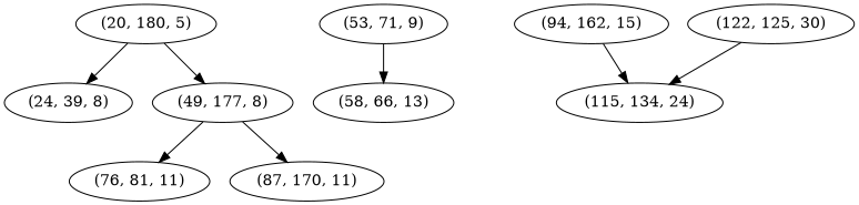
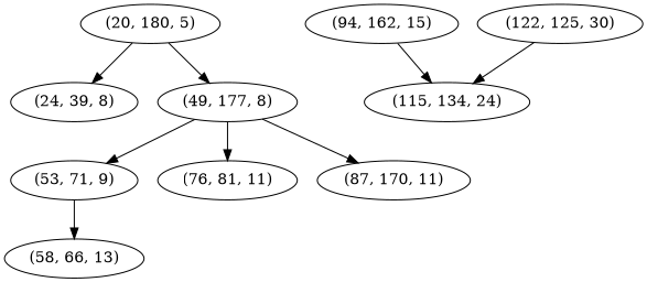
  digraph {
    "(20, 180, 5)"
    "(24, 39, 8)"
    "(49, 177, 8)"
    "(53, 71, 9)"
    "(76, 81, 11)"
    "(87, 170, 11)"
    "(58, 66, 13)"
    "(94, 162, 15)"
    "(115, 134, 24)"
    "(122, 125, 30)"
    "(20, 180, 5)" -> "(24, 39, 8)"
    "(20, 180, 5)" -> "(49, 177, 8)"
+   "(49, 177, 8)" -> "(53, 71, 9)"
    "(49, 177, 8)" -> "(76, 81, 11)"
    "(49, 177, 8)" -> "(87, 170, 11)"
    "(53, 71, 9)" -> "(58, 66, 13)"
    "(94, 162, 15)" -> "(115, 134, 24)"
    "(122, 125, 30)" -> "(115, 134, 24)"
  }
